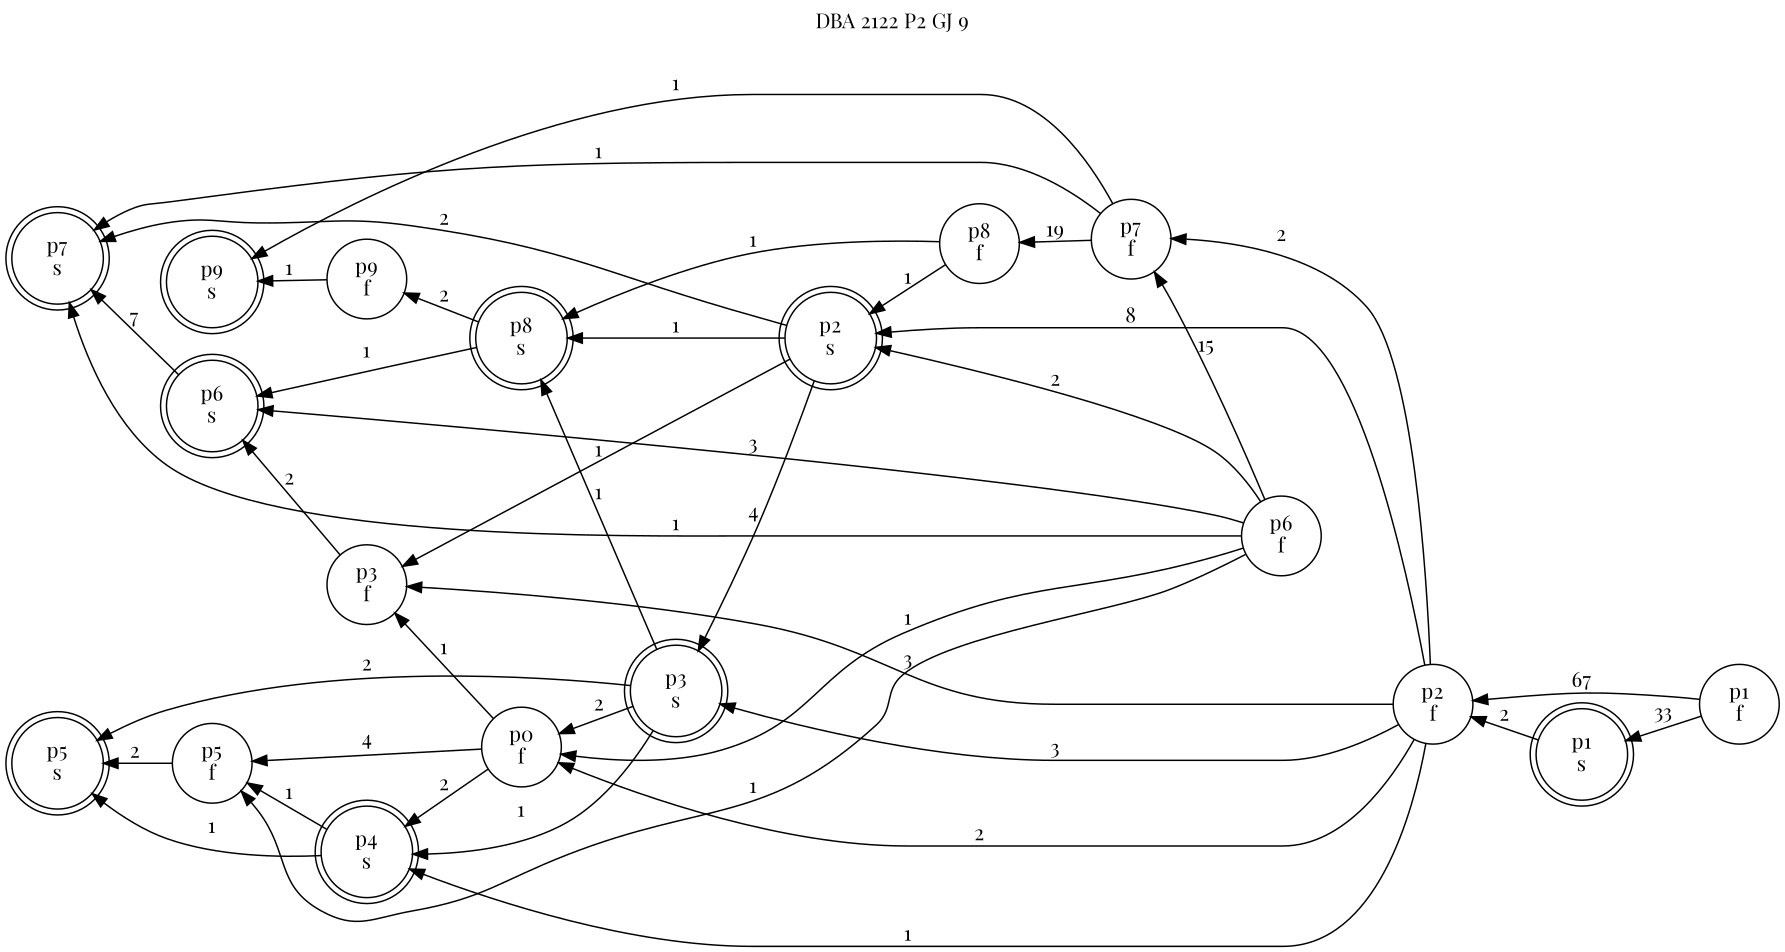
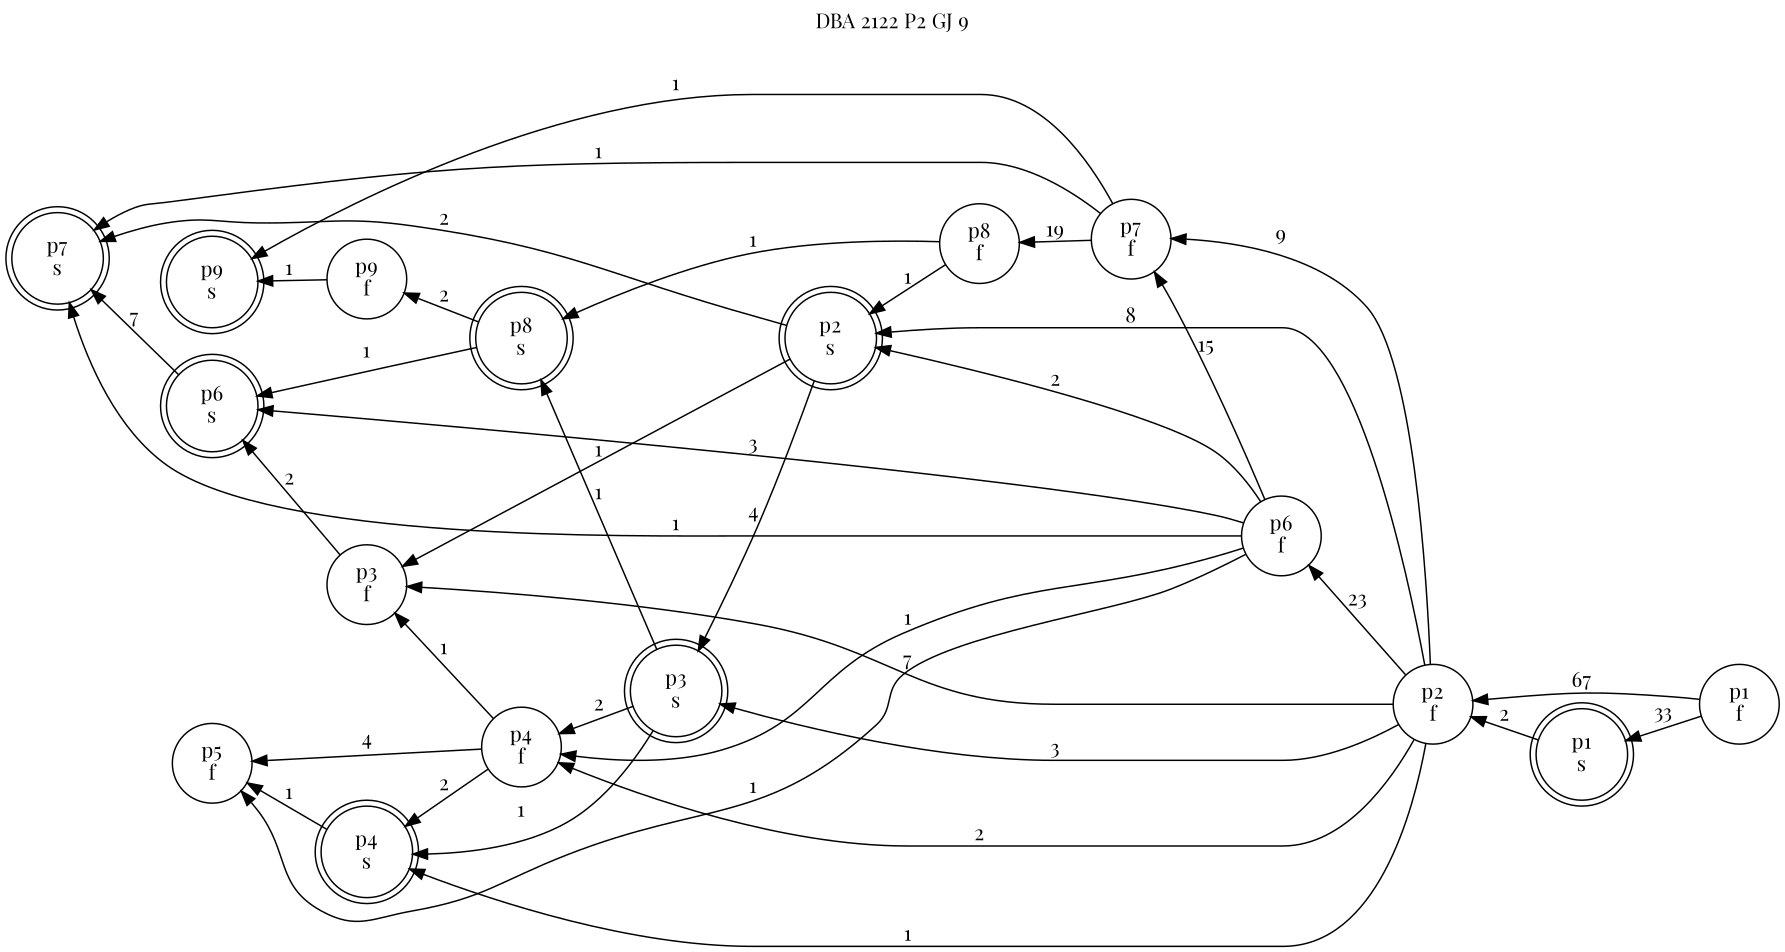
  digraph {
    fontname="Playfair Display"
    label=" DBA 2122 P2 GJ 9 "
    labelloc=tl
    rankdir=RL
    node [fontname="Playfair Display" shape=circle]
    edge [fontname="Playfair Display"]
    n1 [label="p1\nf"]
    n2 [label="p1\ns" shape=doublecircle]
    n3 [label="p2\nf"]
    n4 [label="p3\nf"]
-   n5 [label="p0\nf"]
+   n5 [label="p4\nf"]
    n6 [label="p2\ns" shape=doublecircle]
    n7 [label="p6\nf"]
    n8 [label="p3\ns" shape=doublecircle]
    n9 [label="p7\nf"]
    n10 [label="p4\ns" shape=doublecircle]
    n11 [label="p6\ns" shape=doublecircle]
    n12 [label="p5\nf"]
    n13 [label="p7\ns" shape=doublecircle]
    n14 [label="p8\ns" shape=doublecircle]
-   n15 [label="p5\ns" shape=doublecircle]
    n16 [label="p8\nf"]
    n17 [label="p9\ns" shape=doublecircle]
    n18 [label="p9\nf"]
    n1 -> n2 [label=33]
    n1 -> n3 [label=67]
    n2 -> n3 [label=2]
-   n3 -> n4 [label=3]
+   n3 -> n4 [label=7]
    n3 -> n5 [label=2]
    n3 -> n6 [label=8]
+   n3 -> n7 [label=23]
    n3 -> n8 [label=3]
-   n3 -> n9 [label=2]
+   n3 -> n9 [label=9]
    n3 -> n10 [label=1]
    n4 -> n11 [label=2]
    n5 -> n4 [label=1]
    n5 -> n10 [label=2]
    n5 -> n12 [label=4]
    n6 -> n4 [label=1]
    n6 -> n8 [label=4]
    n6 -> n13 [label=2]
-   n6 -> n14 [label=1]
    n7 -> n5 [label=1]
    n7 -> n6 [label=2]
    n7 -> n9 [label=15]
    n7 -> n11 [label=3]
    n7 -> n12 [label=1]
    n7 -> n13 [label=1]
    n8 -> n5 [label=2]
    n8 -> n10 [label=1]
    n8 -> n14 [label=1]
-   n8 -> n15 [label=2]
    n9 -> n13 [label=1]
    n9 -> n16 [label=19]
    n9 -> n17 [label=1]
    n10 -> n12 [label=1]
-   n10 -> n15 [label=1]
    n11 -> n13 [label=7]
-   n12 -> n15 [label=2]
    n14 -> n11 [label=1]
    n14 -> n18 [label=2]
    n16 -> n6 [label=1]
    n16 -> n14 [label=1]
    n18 -> n17 [label=1]
  }
